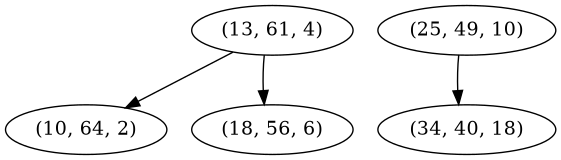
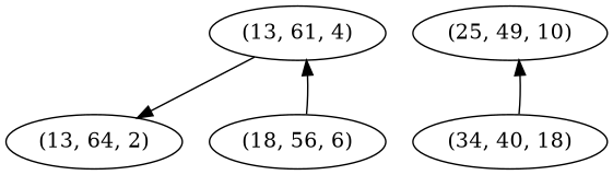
  digraph {
    "(13, 61, 4)"
-   "(10, 64, 2)"
+   "(10, 64, 2)" [label="(13, 64, 2)"]
    "(18, 56, 6)"
    "(25, 49, 10)"
    "(34, 40, 18)"
    "(13, 61, 4)" -> "(10, 64, 2)"
-   "(13, 61, 4)" -> "(18, 56, 6)"
-   "(25, 49, 10)" -> "(34, 40, 18)"
+   "(18, 56, 6)" -> "(13, 61, 4)"
+   "(34, 40, 18)" -> "(25, 49, 10)"
  }
